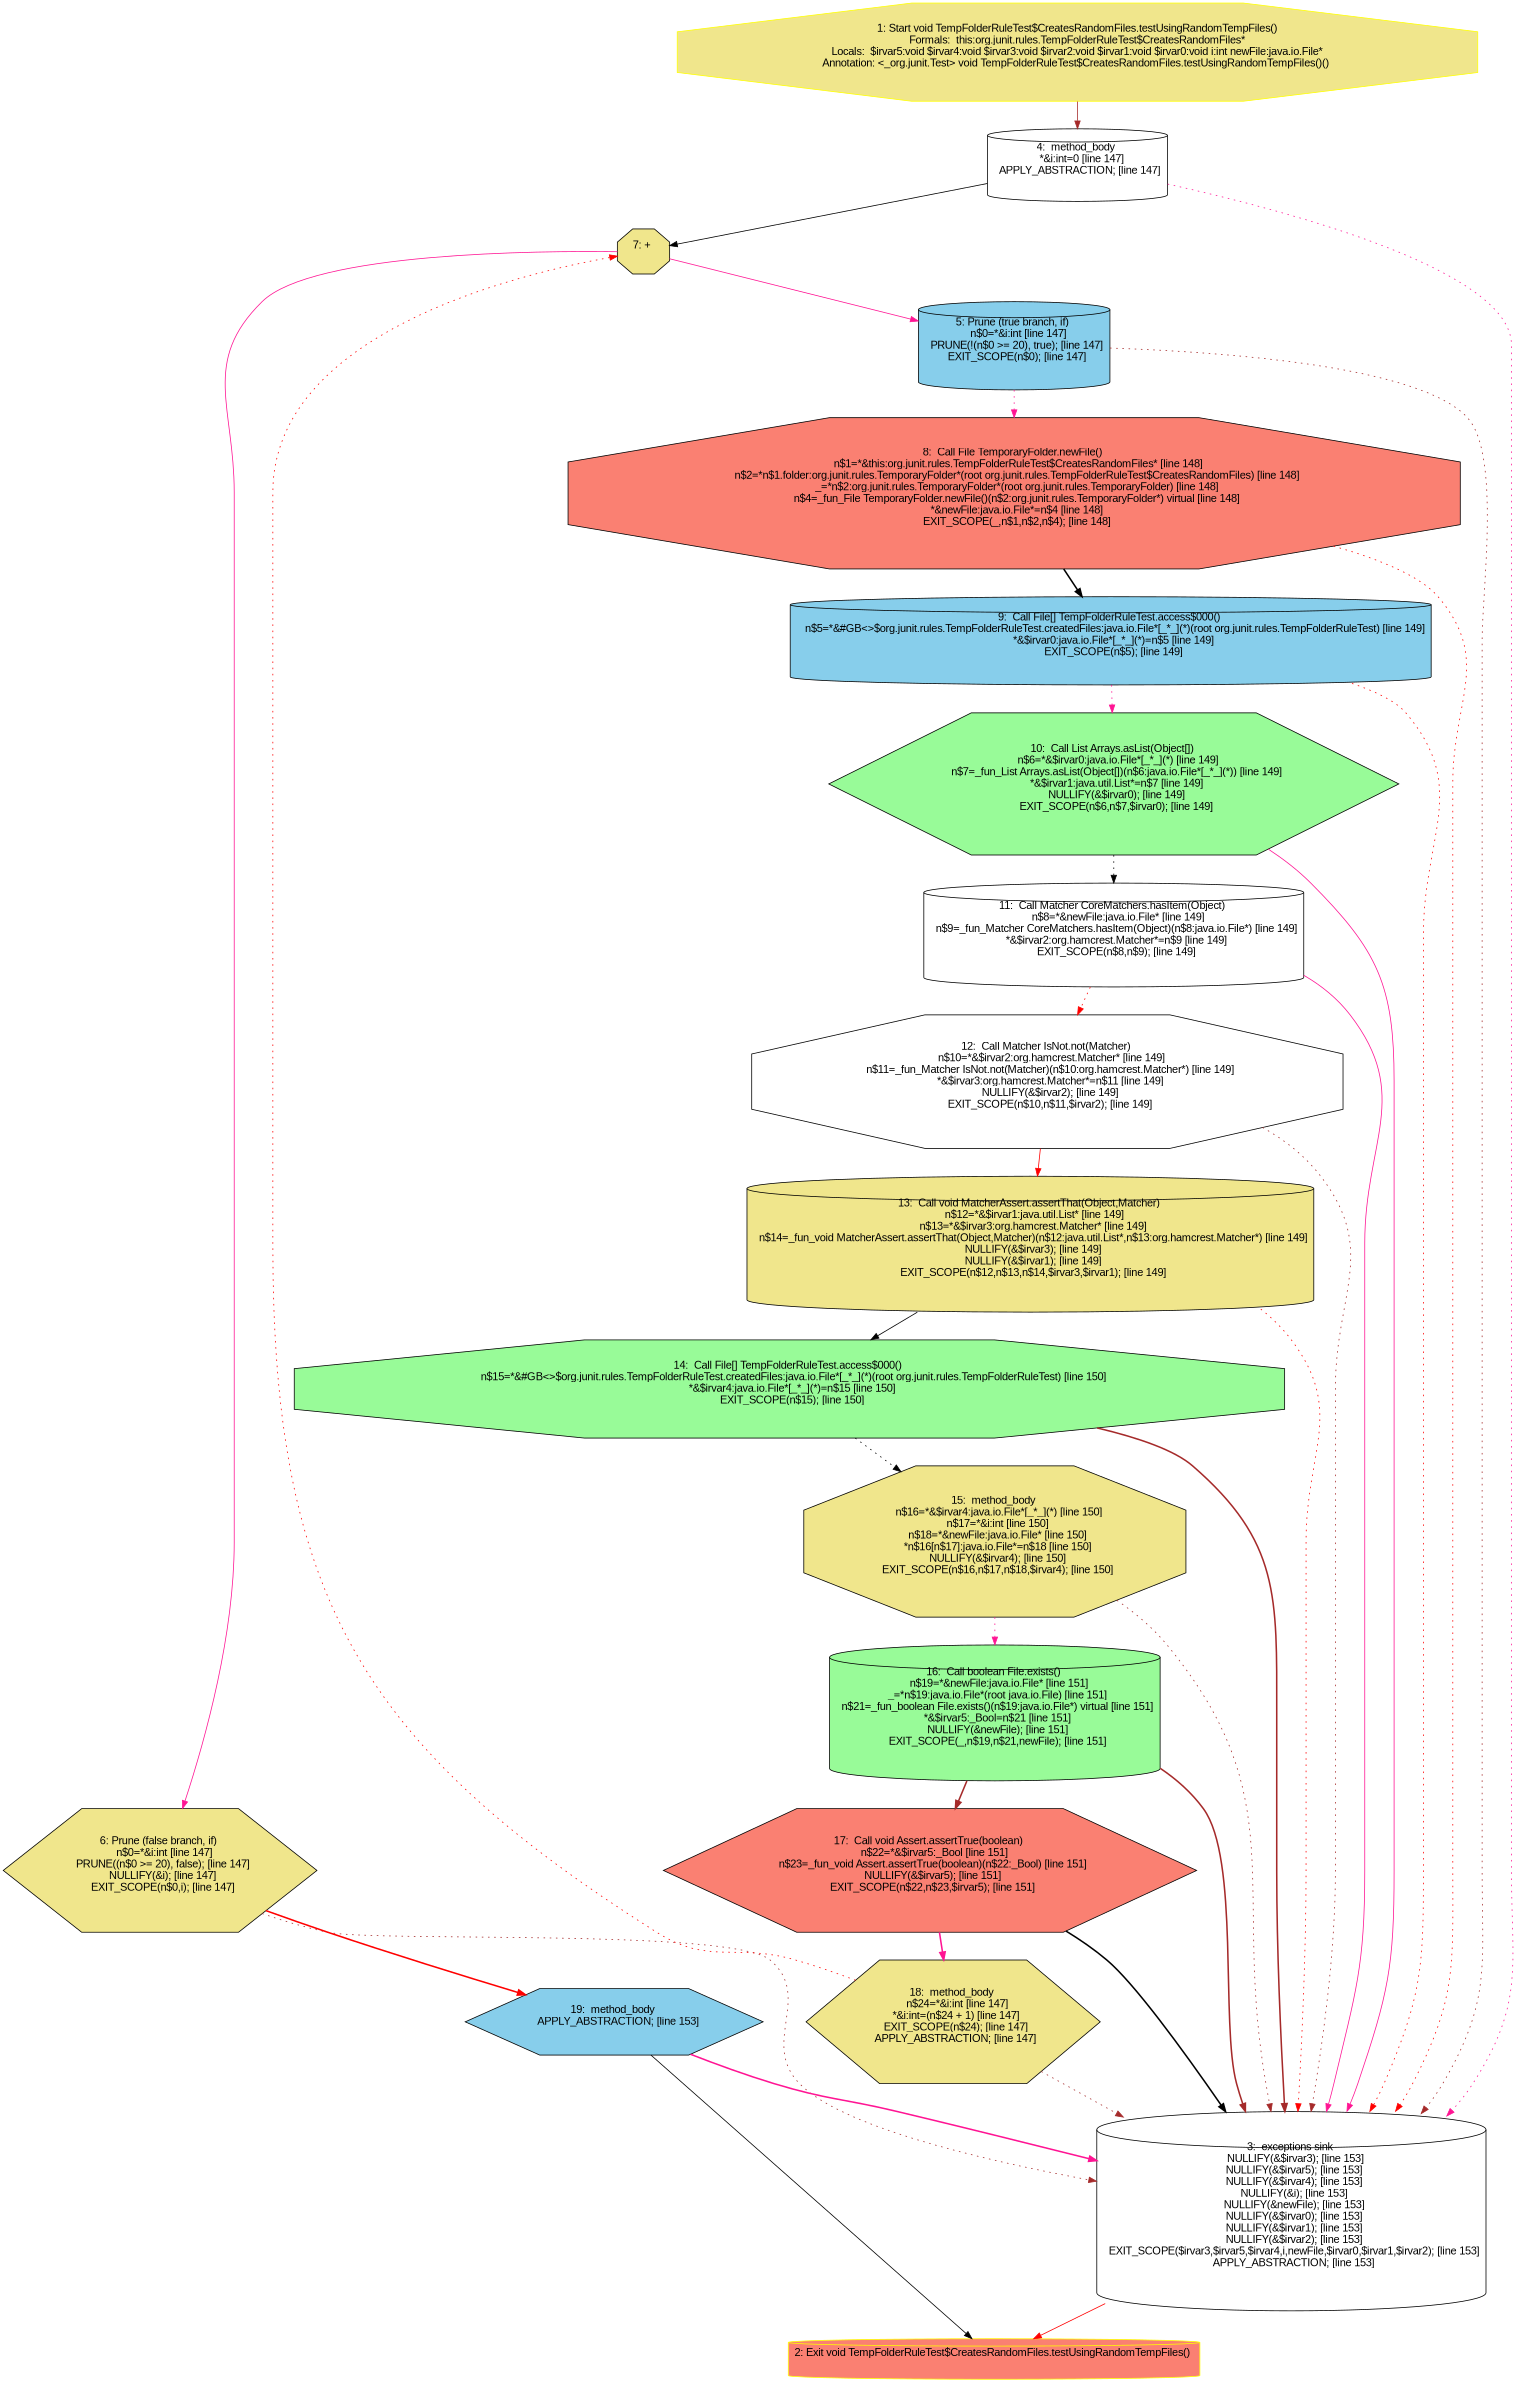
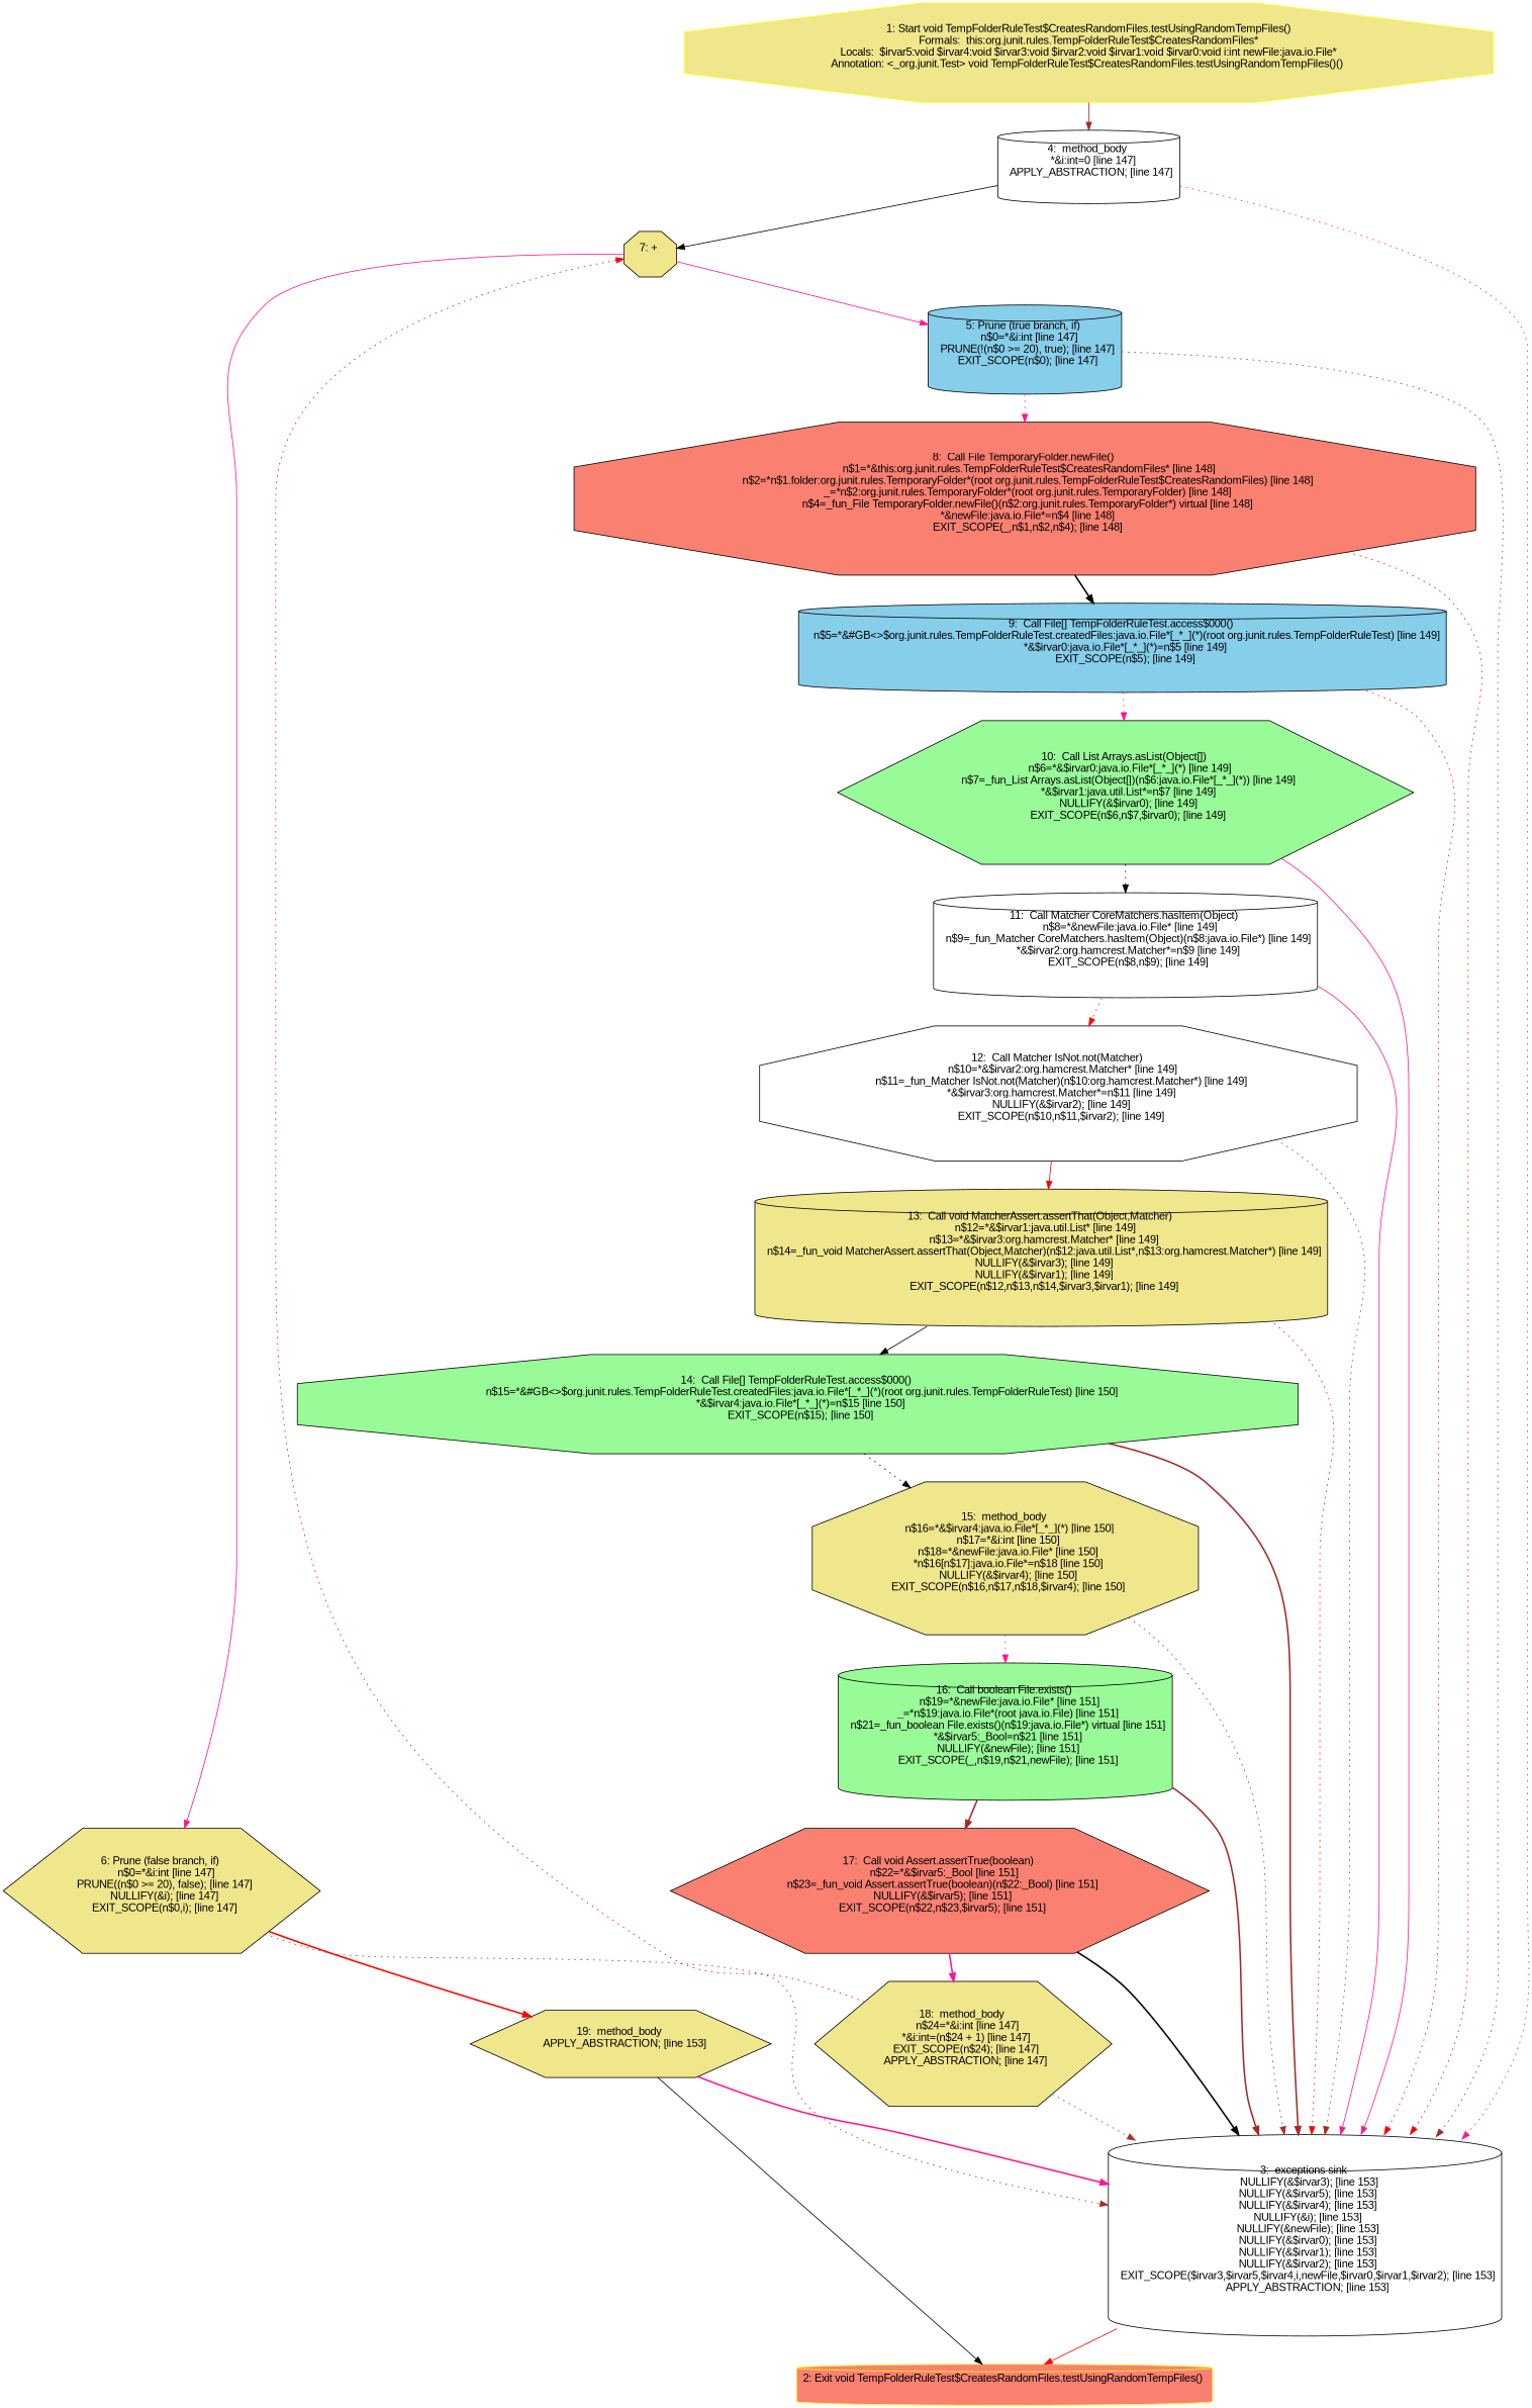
  digraph {
    fontname="Liberation Sans"
    node [style=filled fillcolor=khaki shape=cylinder fontname="Liberation Sans"]
    edge [color=deeppink style=dotted fontname="Liberation Sans"]
    n1 [color=yellow label="1: Start void TempFolderRuleTest$CreatesRandomFiles.testUsingRandomTempFiles()\nFormals:  this:org.junit.rules.TempFolderRuleTest$CreatesRandomFiles*\nLocals:  $irvar5:void $irvar4:void $irvar3:void $irvar2:void $irvar1:void $irvar0:void i:int newFile:java.io.File*\nAnnotation: <_org.junit.Test> void TempFolderRuleTest$CreatesRandomFiles.testUsingRandomTempFiles()() \n  " shape=octagon]
    n2 [label="4:  method_body \n   *&i:int=0 [line 147]\n  APPLY_ABSTRACTION; [line 147]\n " fillcolor=white]
    n3 [label="3:  exceptions sink \n   NULLIFY(&$irvar3); [line 153]\n  NULLIFY(&$irvar5); [line 153]\n  NULLIFY(&$irvar4); [line 153]\n  NULLIFY(&i); [line 153]\n  NULLIFY(&newFile); [line 153]\n  NULLIFY(&$irvar0); [line 153]\n  NULLIFY(&$irvar1); [line 153]\n  NULLIFY(&$irvar2); [line 153]\n  EXIT_SCOPE($irvar3,$irvar5,$irvar4,i,newFile,$irvar0,$irvar1,$irvar2); [line 153]\n  APPLY_ABSTRACTION; [line 153]\n " fillcolor=white]
    n4 [label="7: + \n  " shape=octagon]
    n5 [color=yellow label="2: Exit void TempFolderRuleTest$CreatesRandomFiles.testUsingRandomTempFiles() \n  " fillcolor=salmon]
    n6 [label="5: Prune (true branch, if) \n   n$0=*&i:int [line 147]\n  PRUNE(!(n$0 >= 20), true); [line 147]\n  EXIT_SCOPE(n$0); [line 147]\n " fillcolor=skyblue]
    n7 [label="6: Prune (false branch, if) \n   n$0=*&i:int [line 147]\n  PRUNE((n$0 >= 20), false); [line 147]\n  NULLIFY(&i); [line 147]\n  EXIT_SCOPE(n$0,i); [line 147]\n " shape=hexagon]
    n8 [label="8:  Call File TemporaryFolder.newFile() \n   n$1=*&this:org.junit.rules.TempFolderRuleTest$CreatesRandomFiles* [line 148]\n  n$2=*n$1.folder:org.junit.rules.TemporaryFolder*(root org.junit.rules.TempFolderRuleTest$CreatesRandomFiles) [line 148]\n  _=*n$2:org.junit.rules.TemporaryFolder*(root org.junit.rules.TemporaryFolder) [line 148]\n  n$4=_fun_File TemporaryFolder.newFile()(n$2:org.junit.rules.TemporaryFolder*) virtual [line 148]\n  *&newFile:java.io.File*=n$4 [line 148]\n  EXIT_SCOPE(_,n$1,n$2,n$4); [line 148]\n " shape=octagon fillcolor=salmon]
    n9 [label="9:  Call File[] TempFolderRuleTest.access$000() \n   n$5=*&#GB<>$org.junit.rules.TempFolderRuleTest.createdFiles:java.io.File*[_*_](*)(root org.junit.rules.TempFolderRuleTest) [line 149]\n  *&$irvar0:java.io.File*[_*_](*)=n$5 [line 149]\n  EXIT_SCOPE(n$5); [line 149]\n " fillcolor=skyblue]
-   n10 [label="19:  method_body \n   APPLY_ABSTRACTION; [line 153]\n " shape=hexagon fillcolor=skyblue]
+   n10 [label="19:  method_body \n   APPLY_ABSTRACTION; [line 153]\n " shape=hexagon]
    n11 [label="10:  Call List Arrays.asList(Object[]) \n   n$6=*&$irvar0:java.io.File*[_*_](*) [line 149]\n  n$7=_fun_List Arrays.asList(Object[])(n$6:java.io.File*[_*_](*)) [line 149]\n  *&$irvar1:java.util.List*=n$7 [line 149]\n  NULLIFY(&$irvar0); [line 149]\n  EXIT_SCOPE(n$6,n$7,$irvar0); [line 149]\n " shape=hexagon fillcolor=palegreen]
    n12 [label="11:  Call Matcher CoreMatchers.hasItem(Object) \n   n$8=*&newFile:java.io.File* [line 149]\n  n$9=_fun_Matcher CoreMatchers.hasItem(Object)(n$8:java.io.File*) [line 149]\n  *&$irvar2:org.hamcrest.Matcher*=n$9 [line 149]\n  EXIT_SCOPE(n$8,n$9); [line 149]\n " fillcolor=white]
    n13 [label="12:  Call Matcher IsNot.not(Matcher) \n   n$10=*&$irvar2:org.hamcrest.Matcher* [line 149]\n  n$11=_fun_Matcher IsNot.not(Matcher)(n$10:org.hamcrest.Matcher*) [line 149]\n  *&$irvar3:org.hamcrest.Matcher*=n$11 [line 149]\n  NULLIFY(&$irvar2); [line 149]\n  EXIT_SCOPE(n$10,n$11,$irvar2); [line 149]\n " shape=octagon fillcolor=white]
    n14 [label="13:  Call void MatcherAssert.assertThat(Object,Matcher) \n   n$12=*&$irvar1:java.util.List* [line 149]\n  n$13=*&$irvar3:org.hamcrest.Matcher* [line 149]\n  n$14=_fun_void MatcherAssert.assertThat(Object,Matcher)(n$12:java.util.List*,n$13:org.hamcrest.Matcher*) [line 149]\n  NULLIFY(&$irvar3); [line 149]\n  NULLIFY(&$irvar1); [line 149]\n  EXIT_SCOPE(n$12,n$13,n$14,$irvar3,$irvar1); [line 149]\n "]
    n15 [label="14:  Call File[] TempFolderRuleTest.access$000() \n   n$15=*&#GB<>$org.junit.rules.TempFolderRuleTest.createdFiles:java.io.File*[_*_](*)(root org.junit.rules.TempFolderRuleTest) [line 150]\n  *&$irvar4:java.io.File*[_*_](*)=n$15 [line 150]\n  EXIT_SCOPE(n$15); [line 150]\n " shape=octagon fillcolor=palegreen]
    n16 [label="15:  method_body \n   n$16=*&$irvar4:java.io.File*[_*_](*) [line 150]\n  n$17=*&i:int [line 150]\n  n$18=*&newFile:java.io.File* [line 150]\n  *n$16[n$17]:java.io.File*=n$18 [line 150]\n  NULLIFY(&$irvar4); [line 150]\n  EXIT_SCOPE(n$16,n$17,n$18,$irvar4); [line 150]\n " shape=octagon]
    n17 [label="16:  Call boolean File.exists() \n   n$19=*&newFile:java.io.File* [line 151]\n  _=*n$19:java.io.File*(root java.io.File) [line 151]\n  n$21=_fun_boolean File.exists()(n$19:java.io.File*) virtual [line 151]\n  *&$irvar5:_Bool=n$21 [line 151]\n  NULLIFY(&newFile); [line 151]\n  EXIT_SCOPE(_,n$19,n$21,newFile); [line 151]\n " fillcolor=palegreen]
    n18 [label="17:  Call void Assert.assertTrue(boolean) \n   n$22=*&$irvar5:_Bool [line 151]\n  n$23=_fun_void Assert.assertTrue(boolean)(n$22:_Bool) [line 151]\n  NULLIFY(&$irvar5); [line 151]\n  EXIT_SCOPE(n$22,n$23,$irvar5); [line 151]\n " shape=hexagon fillcolor=salmon]
    n19 [label="18:  method_body \n   n$24=*&i:int [line 147]\n  *&i:int=(n$24 + 1) [line 147]\n  EXIT_SCOPE(n$24); [line 147]\n  APPLY_ABSTRACTION; [line 147]\n " shape=hexagon]
    n1 -> n2 [color=brown style=solid]
    n2 -> n3
    n2 -> n4 [color=black style=solid]
    n3 -> n5 [color=red style=solid]
    n4 -> n6 [style=solid]
    n4 -> n7 [style=solid]
    n6 -> n3 [color=brown]
    n6 -> n8
    n7 -> n3 [color=brown]
    n7 -> n10 [color=red style=bold]
    n8 -> n3 [color=red]
    n8 -> n9 [color=black style=bold]
    n9 -> n3 [color=red]
    n9 -> n11
    n10 -> n3 [style=bold]
    n10 -> n5 [color=black style=solid]
    n11 -> n3 [style=solid]
    n11 -> n12 [color=black]
    n12 -> n3 [style=solid]
    n12 -> n13 [color=red]
    n13 -> n3 [color=brown]
    n13 -> n14 [color=red style=solid]
    n14 -> n3 [color=red]
    n14 -> n15 [color=black style=solid]
    n15 -> n3 [color=brown style=bold]
    n15 -> n16 [color=black]
    n16 -> n3 [color=brown]
    n16 -> n17
    n17 -> n3 [color=brown style=bold]
    n17 -> n18 [color=brown style=bold]
    n18 -> n3 [color=black style=bold]
    n18 -> n19 [style=bold]
    n19 -> n3 [color=brown]
    n19 -> n4 [color=red]
  }
